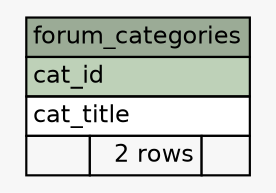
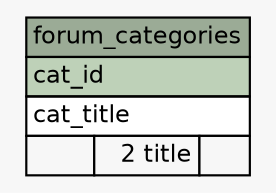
  digraph {
    bgcolor="#f7f7f7"
    fontname=Helvetica
    fontsize=11
    nodesep=0.18
    rankdir=RL
    ranksep=0.46
-   n1 [fontname=Helvetica fontsize=11 label=<     <TABLE BORDER="0" CELLBORDER="1" CELLSPACING="0" BGCOLOR="#ffffff">       <TR><TD COLSPAN="3" BGCOLOR="#9bab96" ALIGN="CENTER">forum_categories</TD></TR>       <TR><TD PORT="cat_id" COLSPAN="3" BGCOLOR="#bed1b8" ALIGN="LEFT">cat_id</TD></TR>       <TR><TD PORT="cat_title" COLSPAN="3" ALIGN="LEFT">cat_title</TD></TR>       <TR><TD ALIGN="LEFT" BGCOLOR="#f7f7f7">  </TD><TD ALIGN="RIGHT" BGCOLOR="#f7f7f7">2 rows</TD><TD ALIGN="RIGHT" BGCOLOR="#f7f7f7">  </TD></TR>     </TABLE>> shape=plaintext]
+   n1 [fontname=Helvetica fontsize=11 label=<     <TABLE BORDER="0" CELLBORDER="1" CELLSPACING="0" BGCOLOR="#ffffff">       <TR><TD COLSPAN="3" BGCOLOR="#9bab96" ALIGN="CENTER">forum_categories</TD></TR>       <TR><TD PORT="cat_id" COLSPAN="3" BGCOLOR="#bed1b8" ALIGN="LEFT">cat_id</TD></TR>       <TR><TD PORT="cat_title" COLSPAN="3" ALIGN="LEFT">cat_title</TD></TR>       <TR><TD ALIGN="LEFT" BGCOLOR="#f7f7f7">  </TD><TD ALIGN="RIGHT" BGCOLOR="#f7f7f7">2 title</TD><TD ALIGN="RIGHT" BGCOLOR="#f7f7f7">  </TD></TR>     </TABLE>> shape=plaintext]
  }
